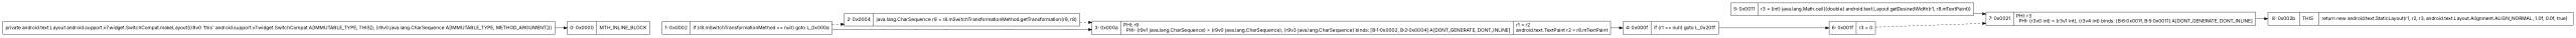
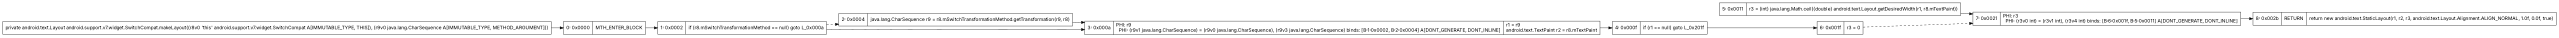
  digraph {
    fontname=Inter
    rankdir=LR
    node [fontname=Inter shape=record]
    edge [fontname=Inter]
-   n1 [label="{0\:\ 0x0000|MTH_INLINE_BLOCK\l}"]
+   n1 [label="{0\:\ 0x0000|MTH_ENTER_BLOCK\l}"]
    n2 [label="{1\:\ 0x0002|if (r8.mSwitchTransformationMethod == null) goto L_0x000a\l}"]
    n3 [label="{2\:\ 0x0004|java.lang.CharSequence r9 = r8.mSwitchTransformationMethod.getTransformation(r9, r8)\l}"]
-   n4 [label="{3\:\ 0x000a|PHI: r9 \l  PHI: (r9v1 java.lang.CharSequence) = (r9v0 java.lang.CharSequence), (r9v3 java.lang.CharSequence) binds: [B:1:0x0002, B:2:0x0004] A[DONT_GENERATE, DONT_INLINE]\l|r1 = r2\landroid.text.TextPaint r2 = r8.mTextPaint\l}"]
+   n4 [label="{3\:\ 0x000a|PHI: r9 \l  PHI: (r9v1 java.lang.CharSequence) = (r9v0 java.lang.CharSequence), (r9v3 java.lang.CharSequence) binds: [B:1:0x0002, B:2:0x0004] A[DONT_GENERATE, DONT_INLINE]\l|r1 = r9\landroid.text.TextPaint r2 = r8.mTextPaint\l}"]
    n5 [label="{4\:\ 0x000f|if (r1 == null) goto L_0x201f\l}"]
    n6 [label="{6\:\ 0x001f|r3 = 0\l}"]
    n7 [label="{5\:\ 0x0011|r3 = (int) java.lang.Math.ceil((double) android.text.Layout.getDesiredWidth(r1, r8.mTextPaint))\l}"]
    n8 [label="{7\:\ 0x0021|PHI: r3 \l  PHI: (r3v0 int) = (r3v1 int), (r3v4 int) binds: [B:6:0x001f, B:5:0x0011] A[DONT_GENERATE, DONT_INLINE]\l}"]
-   n9 [label="{8\:\ 0x002b|THIS\l|return new android.text.StaticLayout(r1, r2, r3, android.text.Layout.Alignment.ALIGN_NORMAL, 1.0f, 0.0f, true)\l}"]
+   n9 [label="{8\:\ 0x002b|RETURN\l|return new android.text.StaticLayout(r1, r2, r3, android.text.Layout.Alignment.ALIGN_NORMAL, 1.0f, 0.0f, true)\l}"]
    n10 [label="{private android.text.Layout android.support.v7.widget.SwitchCompat.makeLayout((r8v0 'this' android.support.v7.widget.SwitchCompat A[IMMUTABLE_TYPE, THIS]), (r9v0 java.lang.CharSequence A[IMMUTABLE_TYPE, METHOD_ARGUMENT])) }"]
+   n1 -> n2
    n2 -> n3 [style=dashed]
    n2 -> n4
-   n3 -> n4 [style=dashed]
+   n3 -> n4
    n4 -> n5
    n5 -> n6
    n6 -> n8 [style=dashed]
    n7 -> n8
    n8 -> n9
    n10 -> n1
  }
